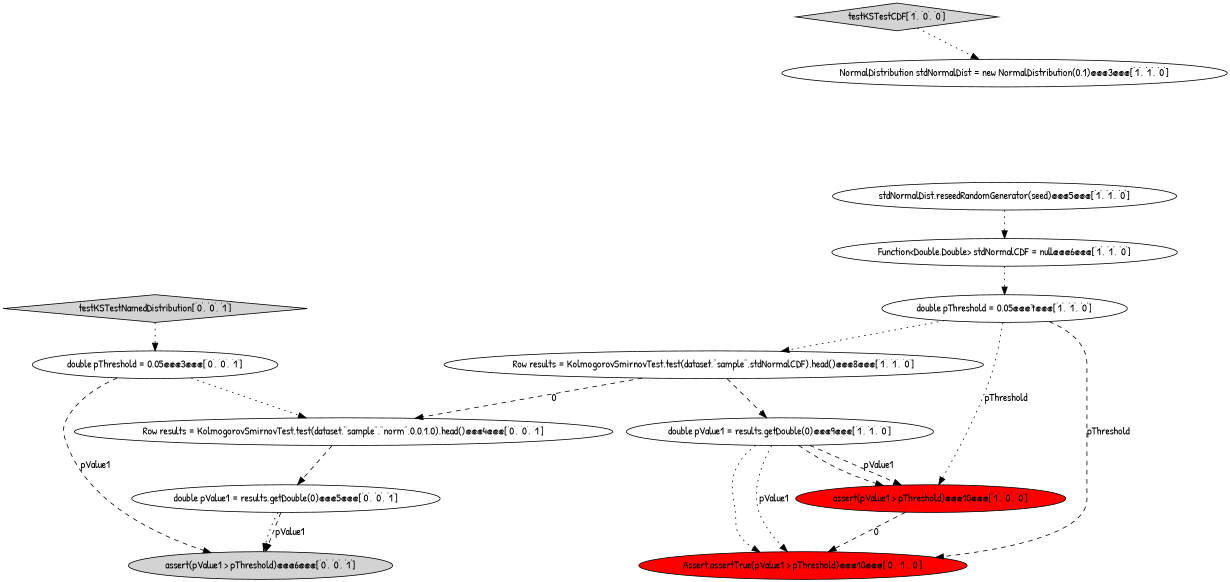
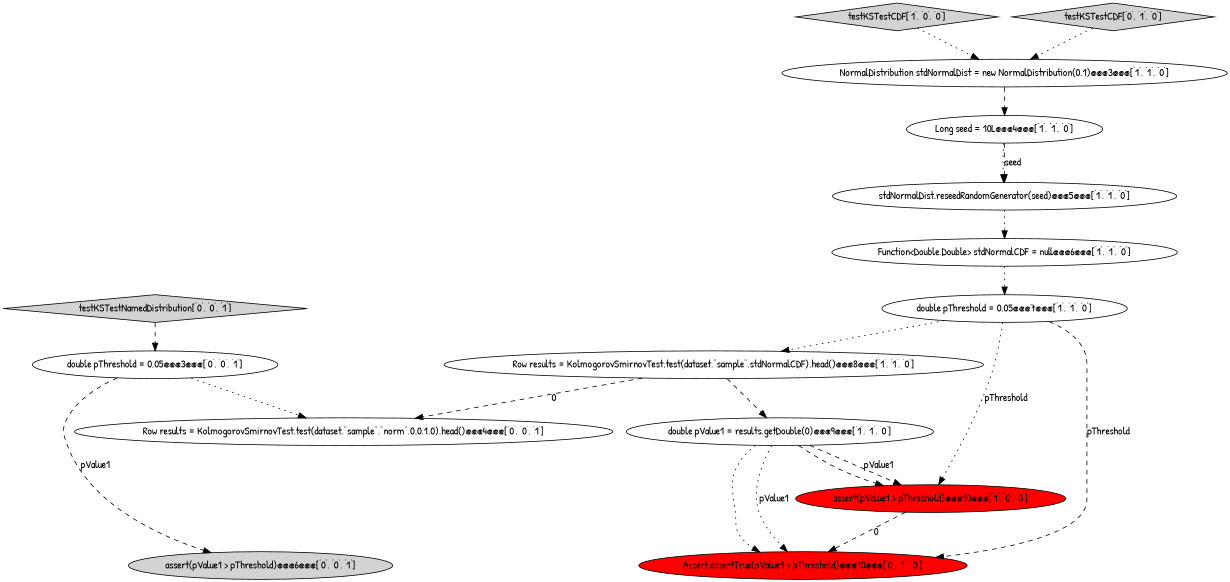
  digraph {
    fontname="Patrick Hand"
    node [fillcolor=white fontname="Patrick Hand" shape=ellipse style=filled]
    edge [fontname="Patrick Hand" style=dashed]
    n1 [label="Row results = KolmogorovSmirnovTest.test(dataset,\"sample\",\"norm\",0.0,1.0).head()@@@4@@@['0', '0', '1']"]
-   n2 [label="double pValue1 = results.getDouble(0)@@@5@@@['0', '0', '1']"]
    n3 [fillcolor=lightgray label="assert(pValue1 > pThreshold)@@@6@@@['0', '0', '1']"]
    n4 [label="double pThreshold = 0.05@@@7@@@['1', '1', '0']"]
    n5 [fillcolor=red label="assert(pValue1 > pThreshold)@@@10@@@['1', '0', '0']"]
    n6 [label="Row results = KolmogorovSmirnovTest.test(dataset,\"sample\",stdNormalCDF).head()@@@8@@@['1', '1', '0']"]
    n7 [fillcolor=red label="Assert.assertTrue(pValue1 > pThreshold)@@@10@@@['0', '1', '0']"]
    n8 [label="double pValue1 = results.getDouble(0)@@@9@@@['1', '1', '0']"]
    n9 [label="stdNormalDist.reseedRandomGenerator(seed)@@@5@@@['1', '1', '0']"]
    n10 [label="Function<Double,Double> stdNormalCDF = null@@@6@@@['1', '1', '0']"]
    n11 [fillcolor=lightgray label="testKSTestCDF['1', '0', '0']" shape=diamond]
    n12 [label="NormalDistribution stdNormalDist = new NormalDistribution(0,1)@@@3@@@['1', '1', '0']"]
+   n13 [label="Long seed = 10L@@@4@@@['1', '1', '0']"]
    n14 [label="double pThreshold = 0.05@@@3@@@['0', '0', '1']"]
    n15 [fillcolor=lightgray label="testKSTestNamedDistribution['0', '0', '1']" shape=diamond]
-   n1 -> n2
-   n2 -> n3 [style=dotted]
-   n2 -> n3 [label=pValue1]
+   n16 [fillcolor=lightgray label="testKSTestCDF['0', '1', '0']" shape=diamond]
    n4 -> n5 [label=pThreshold style=dotted]
    n4 -> n6 [style=dotted]
    n4 -> n7 [label=pThreshold]
    n5 -> n7 [label=0]
    n6 -> n1 [label=0]
    n6 -> n8
    n8 -> n5 [label=pValue1]
    n8 -> n5
    n8 -> n7 [style=dotted]
    n8 -> n7 [label=pValue1 style=dotted]
    n9 -> n10 [style=dotted]
    n10 -> n4 [style=dotted]
    n11 -> n12 [style=dotted]
+   n12 -> n13
+   n13 -> n9 [style=dotted]
+   n13 -> n9 [label=seed]
    n14 -> n1 [style=dotted]
    n14 -> n3 [label=pValue1]
-   n15 -> n14 [style=dotted]
+   n15 -> n14
+   n16 -> n12 [style=dotted]
  }
